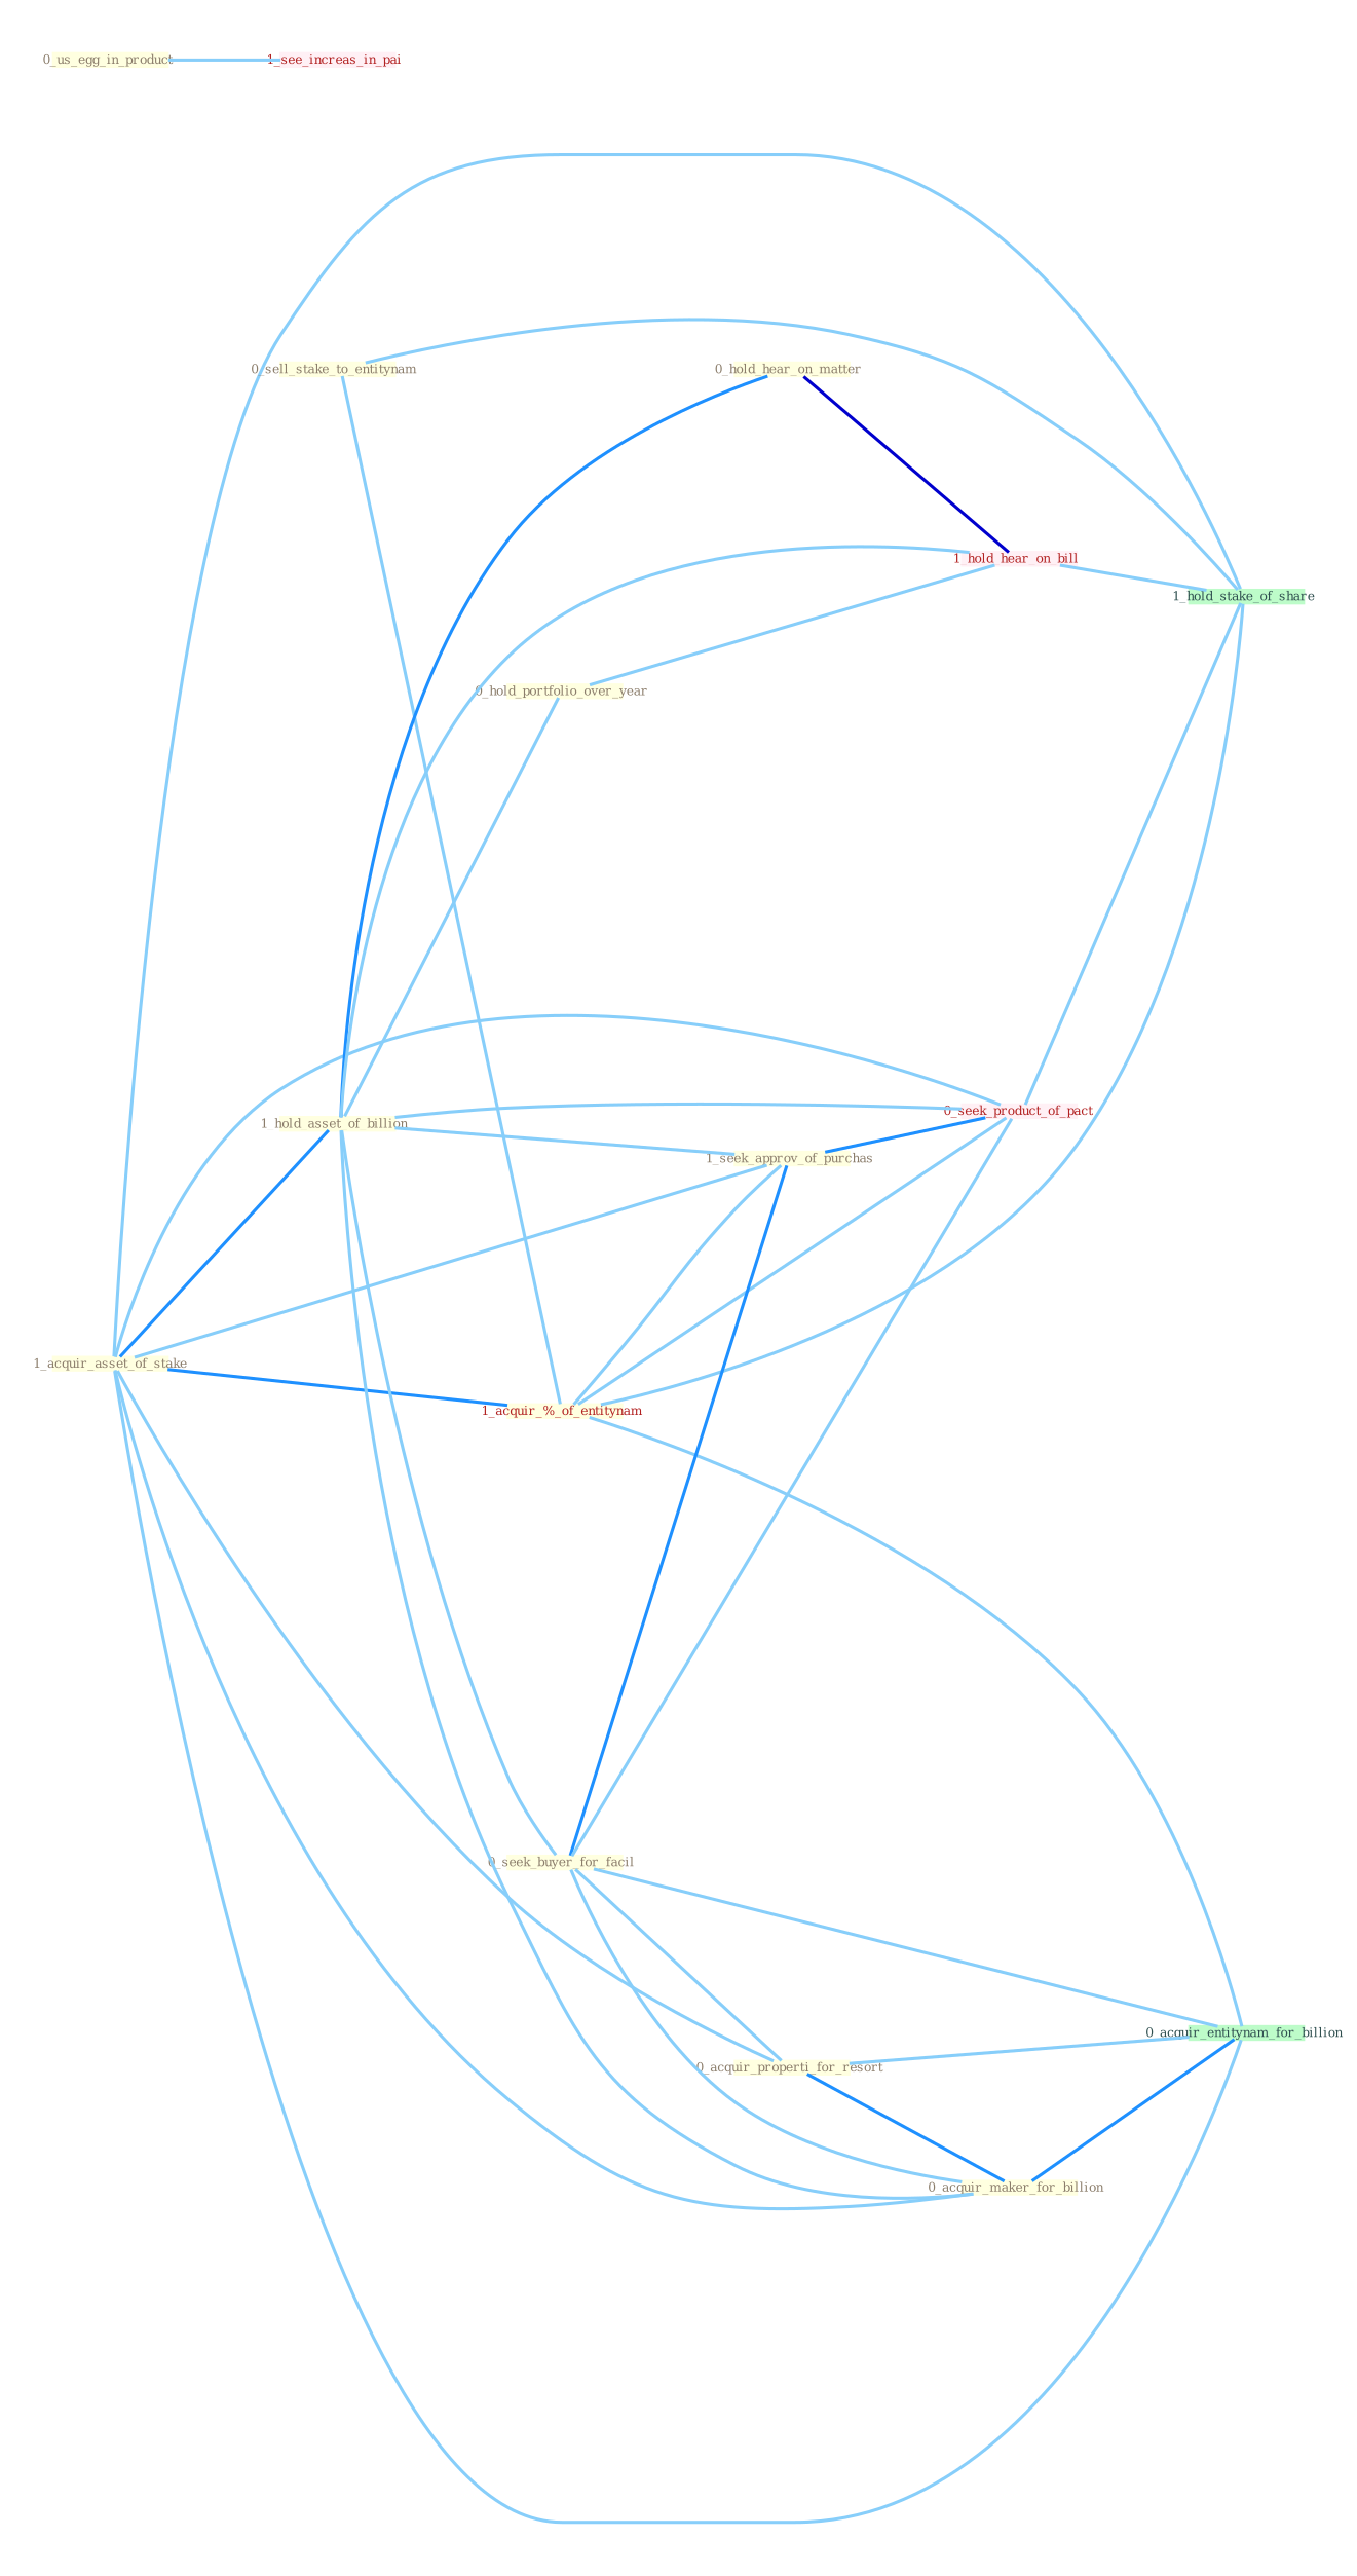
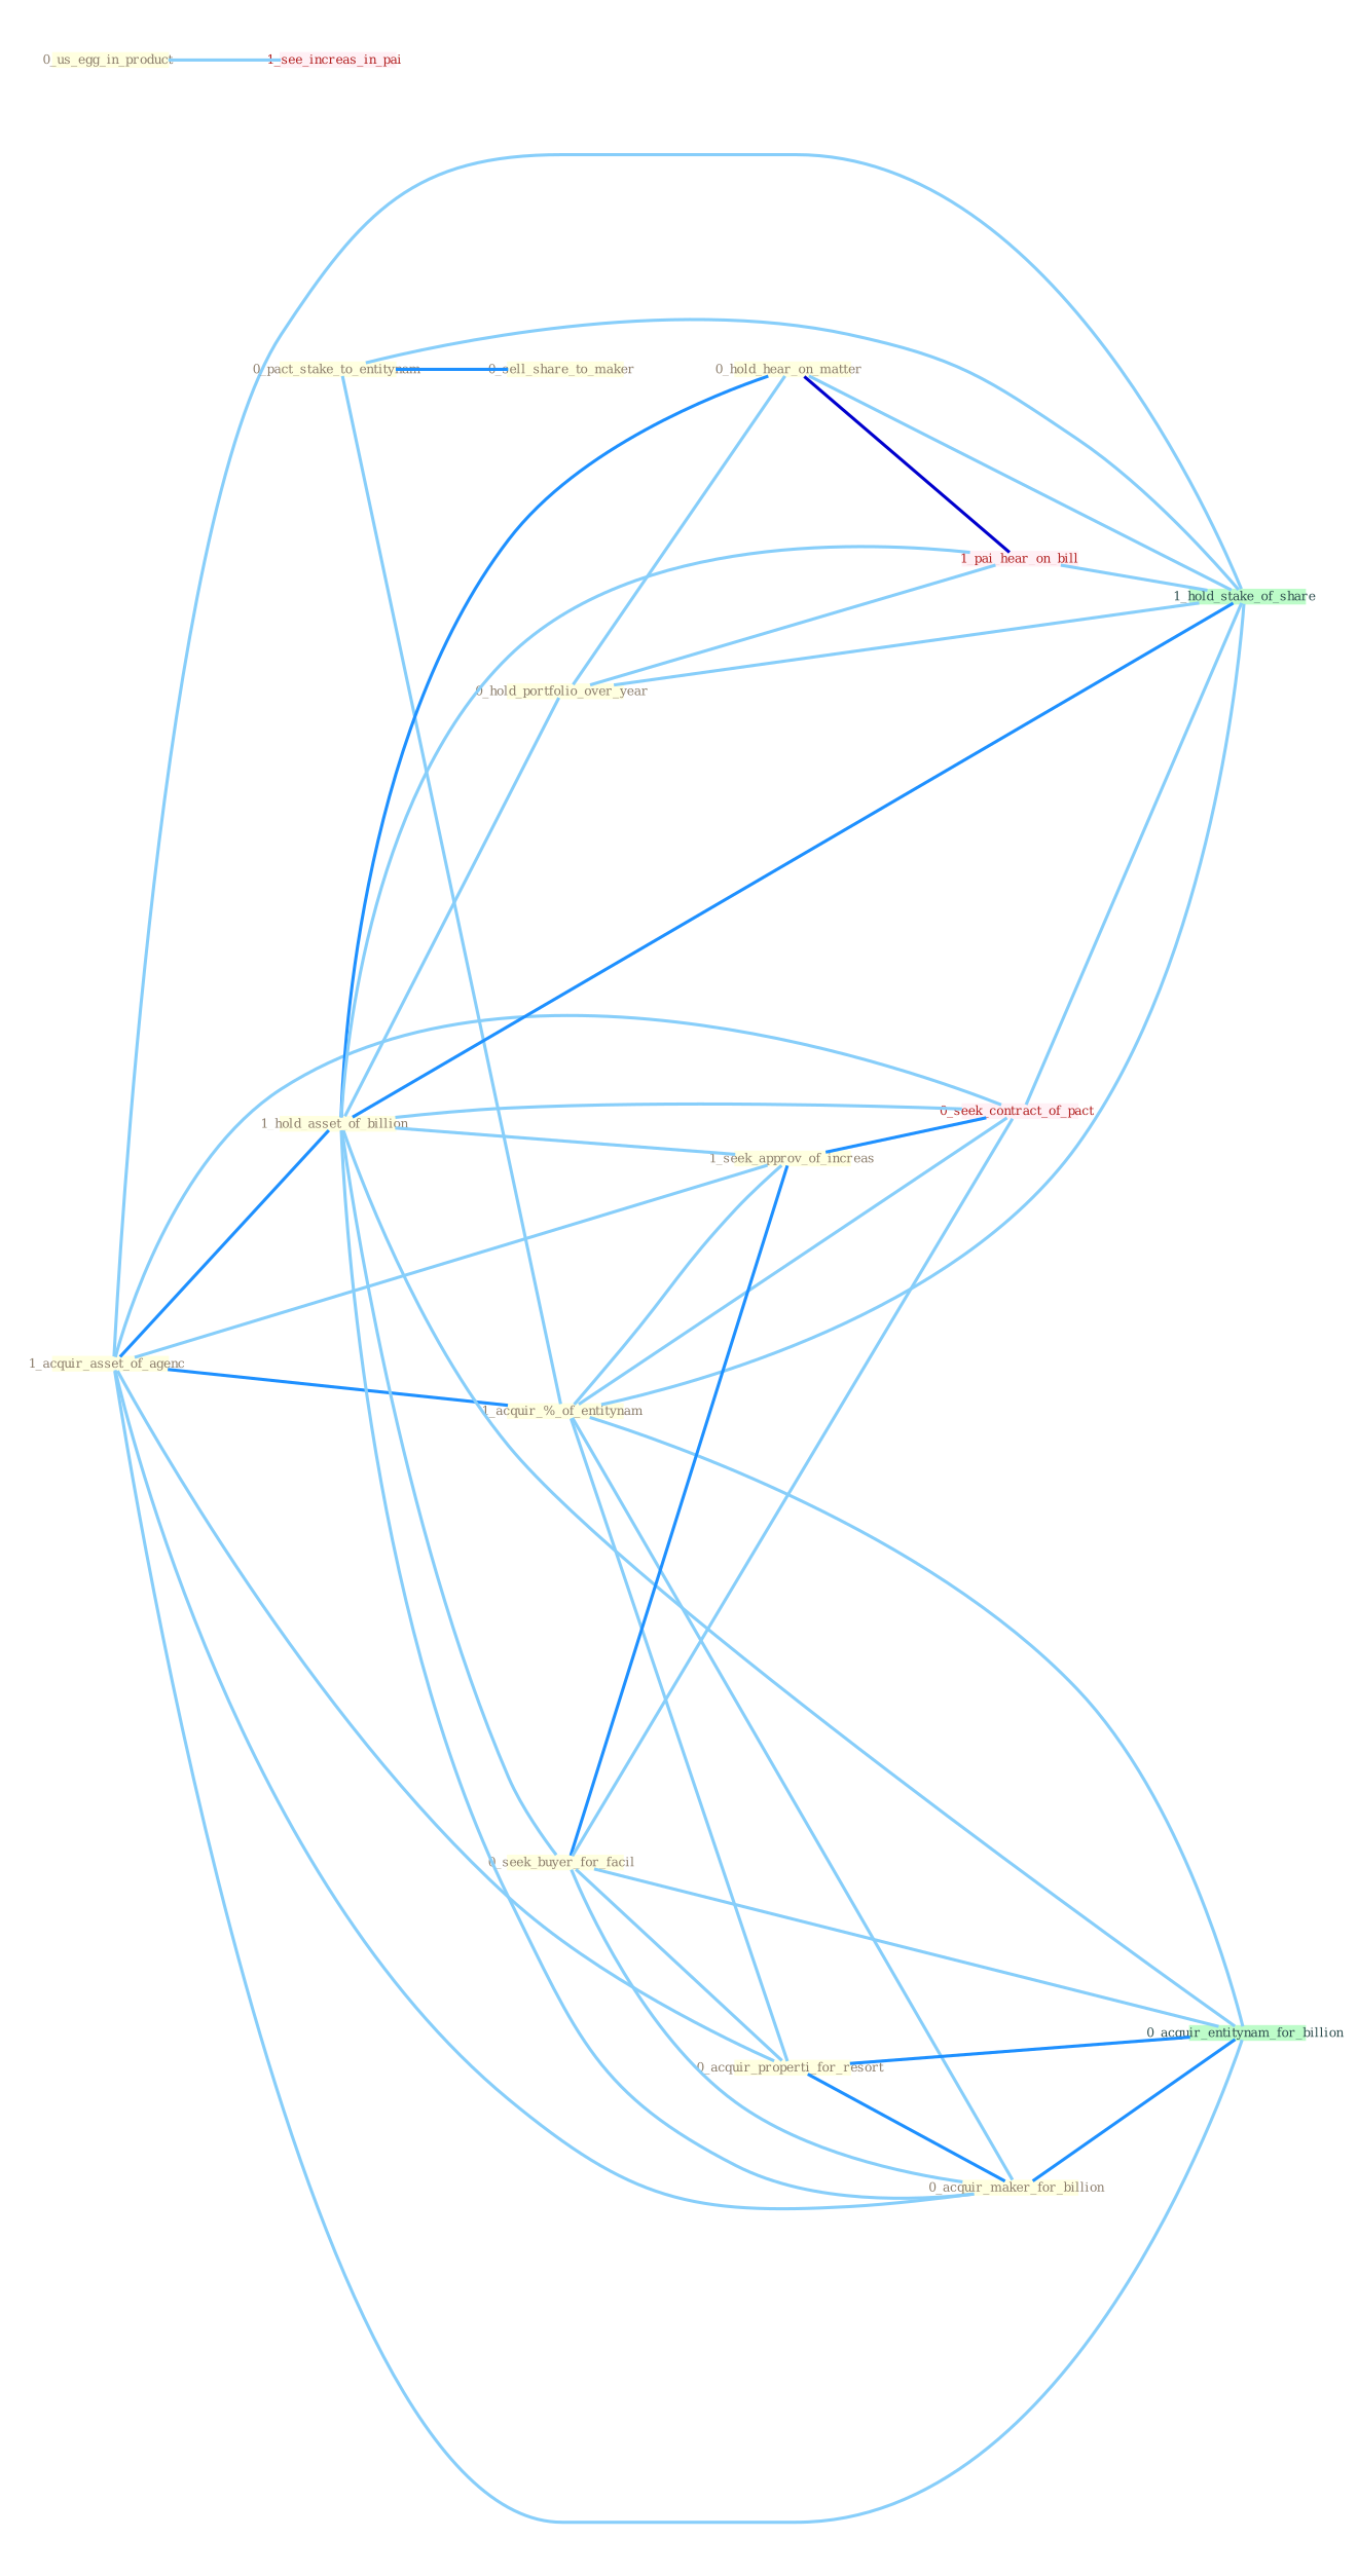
  graph {
    rankdir=LR
    node [color="#ffffe0" fixedsize=true fontcolor="#8b7d6b" fontsize=4 shape=polygon style=filled]
    edge [color="#87cefa" w=1]
-   "1_acquir_asset_of_agenc " [height=.06 width=.5 label="1_acquir_asset_of_stake"]
-   "0_sell_stake_to_entitynam " [height=.06 width=.5]
+   "1_acquir_asset_of_agenc " [height=.06 width=.5]
+   "0_sell_stake_to_entitynam " [height=.06 width=.5 label="0_pact_stake_to_entitynam"]
    "1_hold_asset_of_billion " [height=.06 width=.5]
-   "1_acquir_%_of_entitynam " [fontcolor="#b22222" height=.06 width=.5]
+   "0_sell_share_to_maker " [height=.06 width=.5]
+   "1_acquir_%_of_entitynam " [height=.06 width=.5]
    "0_hold_portfolio_over_year " [height=.06 width=.5]
    "0_seek_buyer_for_facil " [height=.06 width=.5]
    "0_hold_hear_on_matter " [height=.06 width=.5]
    "0_acquir_properti_for_resort " [height=.06 width=.5]
    "0_us_egg_in_product " [height=.06 width=.5]
    "0_acquir_maker_for_billion " [height=.06 width=.5]
-   "1_seek_approv_of_purchas " [height=.06 width=.5]
-   "0_seek_contract_of_pact " [color="#fff0f5" fontcolor="#b22222" height=.06 width=.5 label="0_seek_product_of_pact"]
+   "1_seek_approv_of_purchas " [height=.06 width=.5 label="1_seek_approv_of_increas"]
+   "0_seek_contract_of_pact " [color="#fff0f5" fontcolor="#b22222" height=.06 width=.5]
    "1_see_increas_in_pai " [color="#fff0f5" fontcolor="#b22222" height=.06 width=.5]
-   "1_hold_hear_on_bill " [color="#fff0f5" fontcolor="#b22222" height=.06 width=.5]
+   "1_hold_hear_on_bill " [color="#fff0f5" fontcolor="#b22222" height=.06 width=.5 label="1_pai_hear_on_bill"]
    "0_acquir_entitynam_for_billion " [color="#BDFCC9" fontcolor="#2f4f4f" height=.06 width=.5]
    "1_hold_stake_of_share " [color="#BDFCC9" fontcolor="#2f4f4f" height=.06 width=.5]
    subgraph sub_1 {
      "1_acquir_asset_of_agenc "
      "0_sell_stake_to_entitynam "
      "1_hold_asset_of_billion "
+     "0_sell_share_to_maker "
      "1_acquir_%_of_entitynam "
      "0_hold_portfolio_over_year "
      "0_seek_buyer_for_facil "
      "0_hold_hear_on_matter "
      "0_acquir_properti_for_resort "
      "0_us_egg_in_product "
      "0_acquir_maker_for_billion "
      "1_seek_approv_of_purchas "
    }
    subgraph sub_2 {
      "0_seek_contract_of_pact "
      "1_see_increas_in_pai "
      "1_hold_hear_on_bill "
    }
    "1_acquir_asset_of_agenc " -- "1_hold_asset_of_billion " [color="#1e90ff" w=2]
    "1_acquir_asset_of_agenc " -- "1_acquir_%_of_entitynam " [color="#1e90ff" w=2]
    "1_acquir_asset_of_agenc " -- "0_acquir_properti_for_resort "
    "1_acquir_asset_of_agenc " -- "0_acquir_maker_for_billion "
    "1_acquir_asset_of_agenc " -- "1_seek_approv_of_purchas "
    "1_acquir_asset_of_agenc " -- "0_seek_contract_of_pact "
    "1_acquir_asset_of_agenc " -- "0_acquir_entitynam_for_billion "
    "1_acquir_asset_of_agenc " -- "1_hold_stake_of_share "
+   "0_sell_stake_to_entitynam " -- "0_sell_share_to_maker " [color="#1e90ff" w=2]
    "0_sell_stake_to_entitynam " -- "1_acquir_%_of_entitynam "
    "0_sell_stake_to_entitynam " -- "1_hold_stake_of_share "
    "1_hold_asset_of_billion " -- "0_hold_portfolio_over_year "
    "1_hold_asset_of_billion " -- "0_seek_buyer_for_facil "
    "1_hold_asset_of_billion " -- "0_hold_hear_on_matter " [color="#1e90ff"]
    "1_hold_asset_of_billion " -- "0_acquir_maker_for_billion "
    "1_hold_asset_of_billion " -- "1_seek_approv_of_purchas "
    "1_hold_asset_of_billion " -- "0_seek_contract_of_pact "
    "1_hold_asset_of_billion " -- "1_hold_hear_on_bill "
+   "1_hold_asset_of_billion " -- "0_acquir_entitynam_for_billion "
+   "1_hold_asset_of_billion " -- "1_hold_stake_of_share " [color="#1e90ff" w=2]
+   "1_acquir_%_of_entitynam " -- "0_acquir_properti_for_resort "
+   "1_acquir_%_of_entitynam " -- "0_acquir_maker_for_billion "
    "1_acquir_%_of_entitynam " -- "1_seek_approv_of_purchas "
    "1_acquir_%_of_entitynam " -- "0_seek_contract_of_pact "
    "1_acquir_%_of_entitynam " -- "0_acquir_entitynam_for_billion "
    "1_acquir_%_of_entitynam " -- "1_hold_stake_of_share "
+   "0_hold_portfolio_over_year " -- "0_hold_hear_on_matter "
    "0_hold_portfolio_over_year " -- "1_hold_hear_on_bill "
+   "0_hold_portfolio_over_year " -- "1_hold_stake_of_share "
    "0_seek_buyer_for_facil " -- "0_acquir_properti_for_resort "
    "0_seek_buyer_for_facil " -- "0_acquir_maker_for_billion "
    "0_seek_buyer_for_facil " -- "1_seek_approv_of_purchas " [color="#1e90ff"]
    "0_seek_buyer_for_facil " -- "0_seek_contract_of_pact "
    "0_seek_buyer_for_facil " -- "0_acquir_entitynam_for_billion "
    "0_hold_hear_on_matter " -- "1_hold_hear_on_bill " [color="#0000cd" w=3]
+   "0_hold_hear_on_matter " -- "1_hold_stake_of_share "
    "0_acquir_properti_for_resort " -- "0_acquir_maker_for_billion " [color="#1e90ff" w=2]
-   "0_acquir_properti_for_resort " -- "0_acquir_entitynam_for_billion " [w=2]
+   "0_acquir_properti_for_resort " -- "0_acquir_entitynam_for_billion " [color="#1e90ff" w=2]
    "0_us_egg_in_product " -- "1_see_increas_in_pai "
    "0_acquir_maker_for_billion " -- "0_acquir_entitynam_for_billion " [color="#1e90ff" w=3]
    "1_seek_approv_of_purchas " -- "0_seek_contract_of_pact " [color="#1e90ff" w=2]
    "0_seek_contract_of_pact " -- "1_hold_stake_of_share "
    "1_hold_hear_on_bill " -- "1_hold_stake_of_share "
  }
